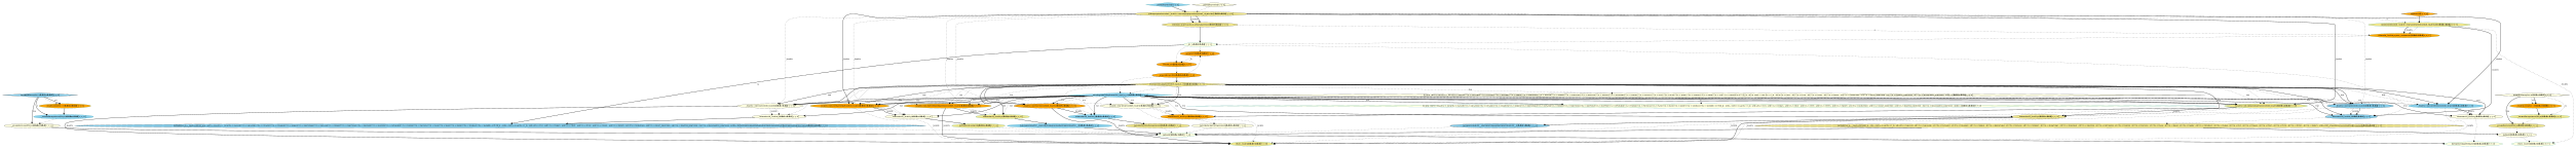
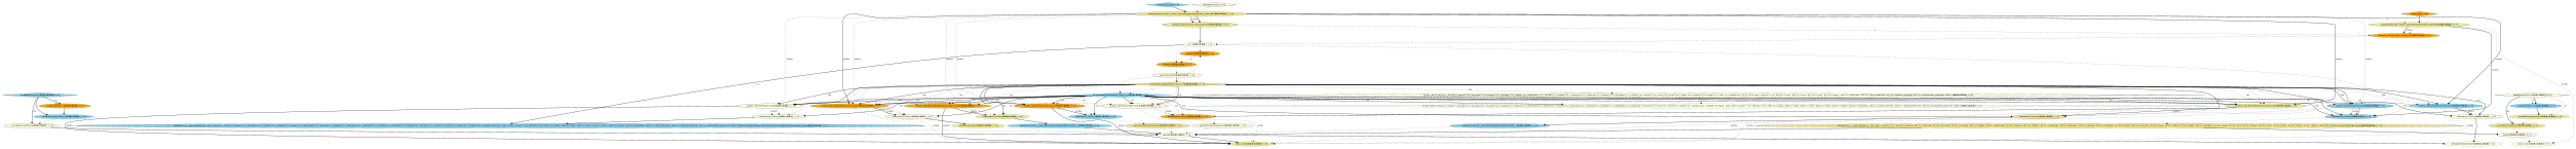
  digraph {
    fontname="Fira Sans"
    node [color=black fillcolor=lightyellow fontname="Fira Sans" shape=ellipse style=filled]
    edge [arrowhead=box fontname="Fira Sans" style=dashed]
    n1 [color=teal fillcolor=orange label="enterRule(_localctx,98,RULE_nonReserved)@@@4@@@['0', '0', '1']"]
    n2 [color=teal label="int _la@@@5@@@['1', '1', '1']"]
    n3 [fillcolor=skyblue label="enterOuterAlt(_localctx,1)@@@7@@@['1', '1', '1']"]
    n4 [fillcolor=orange label="setState(575)@@@7@@@['1', '0', '0']"]
    n5 [fillcolor=orange label="setState(579)@@@7@@@['0', '1', '0']"]
    n6 [fillcolor=skyblue label="{setState(566)_la = _input.LA(1)if ((((_la) & ~0x3f) == 0 && ((1L << _la) & ((1L << ANALYZE) | (1L << ANALYZED) | (1L << CATALOGS) | (1L << COLUMNS) | (1L << DEBUG) | (1L << EXECUTABLE) | (1L << EXPLAIN) | (1L << FORMAT) | (1L << FUNCTIONS) | (1L << GRAPHVIZ) | (1L << MAPPED) | (1L << OPTIMIZED) | (1L << PARSED) | (1L << PHYSICAL) | (1L << PLAN) | (1L << RLIKE) | (1L << QUERY) | (1L << SCHEMAS) | (1L << SHOW))) != 0) || ((((_la - 64)) & ~0x3f) == 0 && ((1L << (_la - 64)) & ((1L << (SYS - 64)) | (1L << (TABLES - 64)) | (1L << (TEXT - 64)) | (1L << (TYPE - 64)) | (1L << (TYPES - 64)) | (1L << (VERIFY - 64)) | (1L << (IDENTIFIER - 64)) | (1L << (DIGIT_IDENTIFIER - 64)) | (1L << (QUOTED_IDENTIFIER - 64)) | (1L << (BACKQUOTED_IDENTIFIER - 64)))) != 0)) {{setState(563)qualifiedName()setState(564)match(DOT)}}setState(568)match(ASTERISK)}@@@33@@@['1', '1', '0']"]
    n7 [fillcolor=khaki label="getInterpreter().adaptivePredict(_input,76,_ctx)@@@9@@@['1', '0', '0']" shape=diamond]
    n8 [color=teal fillcolor=khaki label="_localctx = new SubqueryExpressionContext(_localctx)@@@55@@@['1', '1', '0']"]
    n9 [color=teal fillcolor=skyblue label="_localctx = new DereferenceContext(_localctx)@@@66@@@['1', '1', '0']"]
    n10 [color=teal fillcolor=skyblue label="getInterpreter().adaptivePredict(_input,77,_ctx)@@@9@@@['0', '1', '0']" shape=diamond]
    n11 [label="enterOuterAlt(_localctx,7)@@@67@@@['1', '1', '0']"]
    n12 [fillcolor=orange label="enterOuterAlt(_localctx,2)@@@18@@@['1', '1', '0']"]
    n13 [label="_localctx = new ExtractContext(_localctx)@@@17@@@['1', '1', '0']"]
    n14 [color=teal fillcolor=khaki label="enterOuterAlt(_localctx,8)@@@74@@@['1', '1', '0']"]
    n15 [label="enterOuterAlt(_localctx,3)@@@25@@@['1', '1', '0']"]
    n16 [color=teal fillcolor=skyblue label="enterOuterAlt(_localctx,5)@@@49@@@['1', '1', '0']"]
    n17 [fillcolor=khaki label="enterOuterAlt(_localctx,6)@@@56@@@['1', '1', '0']"]
    n18 [fillcolor=orange label="_localctx = new FunctionContext(_localctx)@@@48@@@['1', '1', '0']"]
    n19 [color=teal fillcolor=orange label="_localctx = new ParenthesizedExpressionContext(_localctx)@@@73@@@['1', '1', '0']"]
    n20 [color=teal fillcolor=orange label="_localctx = new ConstantDefaultContext(_localctx)@@@24@@@['1', '1', '0']"]
    n21 [label="_localctx = new StarContext(_localctx)@@@31@@@['1', '1', '0']"]
    n22 [label="(((_la) & ~0x3f) == 0 && ((1L << _la) & ((1L << ANALYZE) | (1L << ANALYZED) | (1L << CATALOGS) | (1L << COLUMNS) | (1L << DEBUG) | (1L << EXECUTABLE) | (1L << EXPLAIN) | (1L << FORMAT) | (1L << FUNCTIONS) | (1L << GRAPHVIZ) | (1L << MAPPED) | (1L << OPTIMIZED) | (1L << PARSED) | (1L << PHYSICAL) | (1L << PLAN) | (1L << RLIKE) | (1L << QUERY) | (1L << SCHEMAS) | (1L << SHOW) | (1L << SYS) | (1L << TABLES))) != 0) || ((((_la - 64)) & ~0x3f) == 0 && ((1L << (_la - 64)) & ((1L << (TEXT - 64)) | (1L << (TYPE - 64)) | (1L << (TYPES - 64)) | (1L << (VERIFY - 64)) | (1L << (IDENTIFIER - 64)) | (1L << (DIGIT_IDENTIFIER - 64)) | (1L << (QUOTED_IDENTIFIER - 64)) | (1L << (BACKQUOTED_IDENTIFIER - 64)))) != 0)@@@36@@@['1', '0', '0']" shape=diamond]
    n23 [fillcolor=skyblue label="_localctx = new CastContext(_localctx)@@@10@@@['1', '1', '0']"]
    n24 [label="enterOuterAlt(_localctx,4)@@@32@@@['1', '1', '0']"]
    n25 [color=teal fillcolor=khaki label="return _localctx@@@94@@@['1', '1', '0']"]
    n26 [color=teal label="(((_la) & ~0x3f) == 0 && ((1L << _la) & ((1L << ANALYZE) | (1L << ANALYZED) | (1L << CATALOGS) | (1L << COLUMNS) | (1L << DEBUG) | (1L << EXECUTABLE) | (1L << EXPLAIN) | (1L << FORMAT) | (1L << FUNCTIONS) | (1L << GRAPHVIZ) | (1L << MAPPED) | (1L << OPTIMIZED) | (1L << PARSED) | (1L << PHYSICAL) | (1L << PLAN) | (1L << RLIKE) | (1L << QUERY) | (1L << SCHEMAS) | (1L << SHOW))) != 0) || ((((_la - 64)) & ~0x3f) == 0 && ((1L << (_la - 64)) & ((1L << (SYS - 64)) | (1L << (TABLES - 64)) | (1L << (TEXT - 64)) | (1L << (TYPE - 64)) | (1L << (TYPES - 64)) | (1L << (VERIFY - 64)) | (1L << (IDENTIFIER - 64)) | (1L << (DIGIT_IDENTIFIER - 64)) | (1L << (QUOTED_IDENTIFIER - 64)) | (1L << (BACKQUOTED_IDENTIFIER - 64)))) != 0)@@@36@@@['0', '1', '0']" shape=diamond]
    n27 [color=teal label="{setState(574)qualifiedName()}@@@68@@@['1', '1', '0']"]
    n28 [label="{setState(561)extractExpression()}@@@19@@@['1', '1', '0']"]
    n29 [color=teal fillcolor=skyblue label="{setState(575)match(T__0)setState(576)expression()setState(577)match(T__1)}@@@75@@@['1', '1', '0']"]
    n30 [fillcolor=khaki label="{setState(710)_la = _input.LA(1)if (!(((((_la - 6)) & ~0x3f) == 0 && ((1L << (_la - 6)) & ((1L << (ANALYZE - 6)) | (1L << (ANALYZED - 6)) | (1L << (CATALOGS - 6)) | (1L << (COLUMNS - 6)) | (1L << (DEBUG - 6)) | (1L << (EXECUTABLE - 6)) | (1L << (EXPLAIN - 6)) | (1L << (FORMAT - 6)) | (1L << (FUNCTIONS - 6)) | (1L << (GRAPHVIZ - 6)) | (1L << (MAPPED - 6)) | (1L << (OPTIMIZED - 6)) | (1L << (PARSED - 6)) | (1L << (PHYSICAL - 6)) | (1L << (PLAN - 6)) | (1L << (RLIKE - 6)) | (1L << (QUERY - 6)) | (1L << (SCHEMAS - 6)) | (1L << (SHOW - 6)) | (1L << (SYS - 6)) | (1L << (TABLES - 6)) | (1L << (TEXT - 6)) | (1L << (TYPE - 6)) | (1L << (TYPES - 6)) | (1L << (VERIFY - 6)))) != 0))) {_errHandler.recoverInline(this)}{consume()}}@@@8@@@['1', '1', '1']"]
    n31 [color=teal fillcolor=khaki label="{setState(562)constant()}@@@26@@@['1', '1', '0']"]
    n32 [fillcolor=khaki label="{setState(569)functionExpression()}@@@50@@@['1', '1', '0']"]
    n33 [fillcolor=skyblue label="{setState(570)match(T__0)setState(571)query()setState(572)match(T__1)}@@@57@@@['1', '1', '0']"]
    n34 [color=teal fillcolor=skyblue label="primaryExpression['0', '1', '0']" shape=diamond]
    n35 [fillcolor=khaki label="PrimaryExpressionContext _localctx = new PrimaryExpressionContext(_ctx,getState())@@@3@@@['1', '1', '0']"]
    n36 [fillcolor=khaki label="enterRule(_localctx,60,RULE_primaryExpression)@@@4@@@['1', '1', '0']"]
    n37 [color=teal fillcolor=khaki label="NonReservedContext _localctx = new NonReservedContext(_ctx,getState())@@@3@@@['0', '0', '1']"]
    n38 [color=teal label="{exitRule()}@@@91@@@['1', '1', '0']"]
    n39 [color=teal label="return _localctx@@@27@@@['0', '0', '1']"]
    n40 [color=teal fillcolor=khaki label="_errHandler.reportError(this,re)@@@21@@@['0', '0', '1']"]
    n41 [fillcolor=khaki label="_errHandler.recover(this,re)@@@22@@@['0', '0', '1']"]
    n42 [label="{exitRule()}@@@24@@@['0', '0', '1']"]
-   n43 [fillcolor=orange label="_errHandler.sync(this)@@@8@@@['1', '1', '0']"]
+   n43 [label="_errHandler.sync(this)@@@8@@@['1', '1', '0']"]
    n44 [label="_errHandler.recover(this,re)@@@89@@@['1', '1', '0']"]
-   n45 [color=teal fillcolor=orange label="_localctx.exception = re@@@20@@@['0', '0', '1']"]
+   n45 [color=teal fillcolor=skyblue label="_localctx.exception = re@@@20@@@['0', '0', '1']"]
    n46 [fillcolor=skyblue label="RecognitionException re@@@86@@@['1', '1', '0']" shape=diamond]
    n47 [color=teal fillcolor=skyblue label="_errHandler.reportError(this,re)@@@88@@@['1', '1', '0']"]
    n48 [color=teal fillcolor=orange label="_localctx.exception = re@@@87@@@['1', '1', '0']"]
    n49 [label="RecognitionException re@@@19@@@['0', '0', '1']" shape=diamond]
    n50 [label="primaryExpression['1', '0', '0']" shape=diamond]
    n51 [fillcolor=orange label="nonReserved['0', '0', '1']" shape=diamond]
    n1 -> n2
    n2 -> n3 [arrowhead=vee]
    n2 -> n4 [arrowhead=vee]
    n2 -> n5
    n2 -> n6 [label=_la style=bold]
    n3 -> n30
    n4 -> n5 [label=_la]
    n5 -> n43 [arrowhead=vee]
    n6 -> n38
    n7 -> n3 [label=true style=bold]
    n7 -> n8
    n7 -> n8 [arrowhead=vee label=true]
    n7 -> n9 [style=bold]
    n7 -> n9 [label=true]
    n7 -> n10 [arrowhead=vee label=0]
    n7 -> n11 [arrowhead=vee label=true style=bold]
    n7 -> n12 [arrowhead=vee label=true style=bold]
    n7 -> n13
    n7 -> n13 [arrowhead=vee label=true style=bold]
    n7 -> n14 [arrowhead=vee label=true style=bold]
    n7 -> n15 [label=true]
    n7 -> n16 [label=true]
    n7 -> n17 [label=true]
    n7 -> n18 [arrowhead=vee style=bold]
    n7 -> n18 [arrowhead=vee label=true]
    n7 -> n19 [label=true]
    n7 -> n19 [arrowhead=vee]
    n7 -> n20
    n7 -> n20 [label=true style=bold]
    n7 -> n21 [style=bold]
    n7 -> n21 [label=true style=bold]
    n7 -> n22 [label=true]
    n7 -> n23 [arrowhead=vee label=true style=bold]
    n7 -> n23 [arrowhead=vee style=bold]
    n7 -> n24 [arrowhead=vee label=true]
    n8 -> n17 [arrowhead=vee label=_localctx style=bold]
    n8 -> n17
    n8 -> n25 [arrowhead=vee label=_localctx]
    n9 -> n11
    n9 -> n11 [arrowhead=vee label=_localctx style=bold]
    n9 -> n25 [arrowhead=vee label=_localctx]
    n10 -> n3 [arrowhead=vee label=true style=bold]
    n10 -> n8 [arrowhead=vee label=true style=bold]
    n10 -> n8 [arrowhead=vee style=bold]
    n10 -> n9 [arrowhead=vee label=true]
    n10 -> n9 [arrowhead=vee]
    n10 -> n11 [label=true style=bold]
    n10 -> n12 [label=true]
    n10 -> n13 [arrowhead=vee style=bold]
    n10 -> n13 [label=true]
    n10 -> n14 [arrowhead=vee label=true]
    n10 -> n15 [label=true style=bold]
    n10 -> n16 [arrowhead=vee label=true style=bold]
    n10 -> n17 [label=true style=bold]
    n10 -> n18 [arrowhead=vee]
    n10 -> n18 [arrowhead=vee label=true style=bold]
    n10 -> n19
    n10 -> n19 [label=true]
    n10 -> n20 [arrowhead=vee label=true style=bold]
    n10 -> n20 [style=bold]
    n10 -> n21 [label=true style=bold]
    n10 -> n21 [style=bold]
    n10 -> n23 [arrowhead=vee label=true]
    n10 -> n23 [arrowhead=vee]
    n10 -> n24 [arrowhead=vee label=true style=bold]
    n10 -> n26 [label=true style=bold]
-   n11 -> n27
+   n11 -> n27 [style=bold]
    n12 -> n28
    n13 -> n12 [label=_localctx]
    n13 -> n12 [arrowhead=vee]
    n13 -> n25 [arrowhead=vee label=_localctx]
    n14 -> n29 [style=bold]
    n15 -> n31 [style=bold]
-   n16 -> n32 [style=bold]
+   n16 -> n32
    n17 -> n33 [style=bold]
    n18 -> n16 [label=_localctx style=bold]
    n18 -> n16
    n18 -> n25 [arrowhead=vee label=_localctx style=bold]
    n19 -> n14
    n19 -> n14 [arrowhead=vee label=_localctx style=bold]
    n19 -> n25 [arrowhead=vee label=_localctx style=bold]
    n20 -> n15 [label=_localctx style=bold]
    n20 -> n15
    n20 -> n25 [arrowhead=vee label=_localctx]
    n21 -> n24
    n21 -> n24 [label=_localctx]
    n21 -> n25 [label=_localctx style=bold]
    n22 -> n26 [label=0]
    n23 -> n3 [label=_localctx]
    n23 -> n3 [arrowhead=vee style=bold]
    n23 -> n25 [label=_localctx]
    n24 -> n6 [arrowhead=vee style=bold]
    n28 -> n38 [arrowhead=vee]
    n29 -> n38 [arrowhead=vee style=bold]
    n30 -> n38 [style=bold]
    n30 -> n42 [style=bold]
    n31 -> n38 [arrowhead=vee]
    n32 -> n38 [arrowhead=vee]
    n33 -> n38
    n34 -> n35 [style=bold]
    n35 -> n8 [arrowhead=vee label=_localctx style=bold]
    n35 -> n9 [label=_localctx style=bold]
    n35 -> n13 [label=_localctx]
    n35 -> n18 [label=_localctx]
    n35 -> n19 [arrowhead=vee label=_localctx]
    n35 -> n20 [arrowhead=vee label=_localctx style=bold]
    n35 -> n21 [arrowhead=vee label=_localctx]
    n35 -> n23 [arrowhead=vee label=_localctx]
    n35 -> n36 [arrowhead=vee label=_localctx style=bold]
    n35 -> n36 [arrowhead=vee style=bold]
    n35 -> n37 [arrowhead=vee label=0]
    n36 -> n1 [arrowhead=vee label=0]
    n36 -> n2 [arrowhead=vee style=bold]
    n37 -> n1 [arrowhead=vee]
    n37 -> n1 [arrowhead=vee label=_localctx style=bold]
    n37 -> n3 [label=_localctx style=bold]
    n37 -> n39 [label=_localctx]
-   n17 -> n25 [arrowhead=vee style=bold]
+   n38 -> n25 [arrowhead=vee style=bold]
    n38 -> n27 [style=bold]
    n40 -> n41 [arrowhead=vee]
    n41 -> n42
    n42 -> n39
    n43 -> n4
    n43 -> n7 [arrowhead=vee style=bold]
    n43 -> n10
    n44 -> n38 [style=bold]
    n45 -> n40 [style=bold]
    n46 -> n44 [arrowhead=vee label=true style=bold]
    n46 -> n47 [label=0 style=bold]
    n46 -> n48 [label=true style=bold]
    n46 -> n48 [arrowhead=vee]
    n47 -> n44
    n48 -> n47 [arrowhead=vee style=bold]
    n49 -> n40 [arrowhead=vee label=_la]
    n49 -> n41 [arrowhead=vee label=true style=bold]
    n49 -> n45 [arrowhead=vee label=true]
    n49 -> n45 [style=bold]
    n50 -> n35 [arrowhead=vee]
    n51 -> n37 [style=bold]
  }
